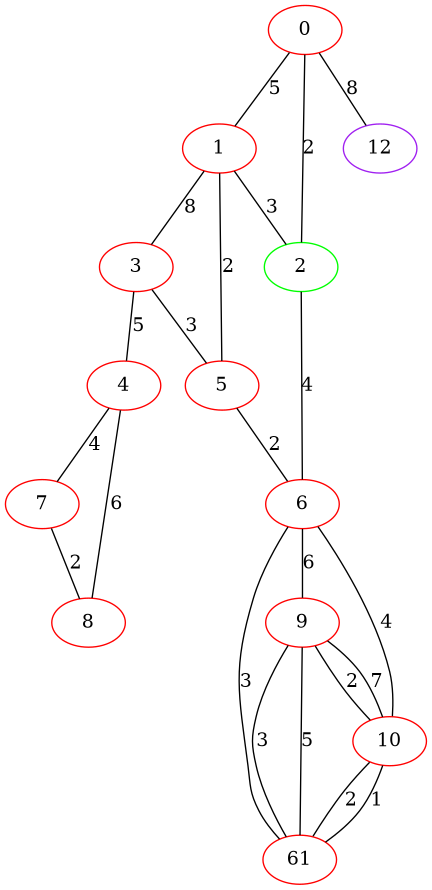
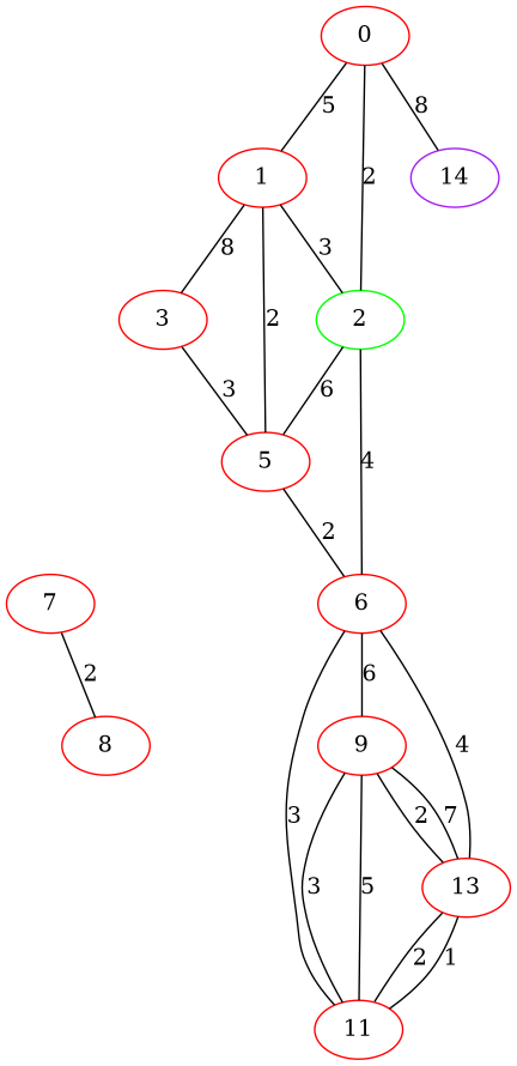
  graph {
    node [color=red weight=1]
    0
    1
    2 [color=green weight=2]
-   12 [color=purple weight=4]
+   12 [color=purple weight=4 label=14]
    3
    5
    6
-   4
    9
-   10
-   11 [label=61]
+   10 [label=13]
+   11
    7
    8
    0 -- 1 [label=5]
    0 -- 2 [label=2]
    0 -- 12 [label=8]
    1 -- 2 [label=3]
    1 -- 3 [label=8]
    1 -- 5 [label=2]
+   2 -- 5 [label=6]
    2 -- 6 [label=4]
    3 -- 5 [label=3]
-   3 -- 4 [label=5]
    5 -- 6 [label=2]
    6 -- 9 [label=6]
    6 -- 10 [label=4]
    6 -- 11 [label=3]
-   4 -- 7 [label=4]
-   4 -- 8 [label=6]
    9 -- 10 [label=2]
    9 -- 10 [label=7]
    9 -- 11 [label=3]
    9 -- 11 [label=5]
    10 -- 11 [label=1]
    10 -- 11 [label=2]
    7 -- 8 [label=2]
  }
